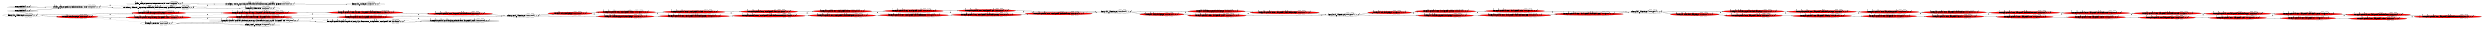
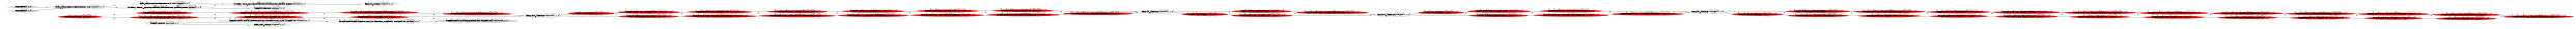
  digraph {
    rankdir=LR
    node [fillcolor=red shape=ellipse style=filled]
    edge [style=bold]
    n1 [label="assertEquals(Optional.of(\"testD\"),second.getField(\"year\"))@@@18@@@['1', '0', '0']"]
    n2 [label="assertEquals(Optional.of(\"testD\"),second.getField(StandardField.YEAR))@@@18@@@['0', '1', '0']"]
    n3 [fillcolor=white label="BibEntry third = bibEntries.get(2)@@@19@@@['1', '1', '0']"]
    n4 [label="assertEquals(StandardEntryType.Article,third.getType())@@@20@@@['0', '1', '0']"]
    n5 [label="assertEquals(\"article\",third.getType())@@@20@@@['1', '0', '0']"]
    n6 [label="assertEquals(Optional.of(\"testX\"),fifth.getField(StandardField.ABSTRACT))@@@28@@@['0', '1', '0']"]
    n7 [label="assertEquals(Optional.of(\"testF\"),fifth.getCiteKeyOptional())@@@29@@@['0', '1', '0']"]
    n8 [label="assertEquals(Optional.of(\"testR\"),fifth.getField(StandardField.DOI))@@@30@@@['0', '1', '0']"]
    n9 [label="assertEquals(Optional.of(\"test7\"),second.getField(StandardField.EDITION))@@@16@@@['0', '1', '0']"]
    n10 [label="assertEquals(Optional.of(\"testJ\"),second.getField(StandardField.JOURNAL))@@@17@@@['0', '1', '0']"]
    n11 [label="assertEquals(Optional.of(\"testU\"),fifth.getField(StandardField.URL))@@@36@@@['0', '1', '0']"]
    n12 [label="assertEquals(Optional.of(\"testV\"),fifth.getField(StandardField.VOLUME))@@@37@@@['0', '1', '0']"]
    n13 [label="assertEquals(StandardEntryType.Misc,first.getType())@@@7@@@['0', '1', '0']"]
    n14 [label="assertEquals(Optional.of(\"testA0 and testA1\"),first.getField(StandardField.AUTHOR))@@@8@@@['0', '1', '0']"]
    n15 [label="assertEquals(Optional.of(\"testE0 and testE1\"),first.getField(StandardField.EDITOR))@@@9@@@['0', '1', '0']"]
    n16 [fillcolor=white label="BibEntry first = entries.get(0)@@@5@@@['0', '0', '1']"]
    n17 [fillcolor=white label="BibEntry second = entries.get(1)@@@6@@@['0', '0', '1']"]
    n18 [fillcolor=white label="assertEquals(2,entries.size())@@@7@@@['0', '0', '1']"]
    n19 [label="assertEquals(Optional.of(\"test8\"),second.getField(\"date\"))@@@15@@@['1', '0', '0']"]
    n20 [label="assertEquals(Optional.of(\"test7\"),second.getField(\"edition\"))@@@16@@@['1', '0', '0']"]
    n21 [label="assertEquals(Optional.of(\"test8\"),second.getField(StandardField.DATE))@@@15@@@['0', '1', '0']"]
    n22 [label="assertEquals(Optional.of(\"testJ\"),second.getField(\"journal\"))@@@17@@@['1', '0', '0']"]
    n23 [label="assertEquals(StandardEntryType.MastersThesis,fifth.getType())@@@27@@@['0', '1', '0']"]
    n24 [label="assertEquals(Optional.of(\"testK\"),fifth.getField(StandardField.KEYWORDS))@@@31@@@['0', '1', '0']"]
    n25 [label="assertEquals(Optional.of(\"testN\"),fifth.getField(\"number\"))@@@33@@@['1', '0', '0']"]
    n26 [label="assertEquals(Optional.of(\"testN\"),fifth.getField(StandardField.NUMBER))@@@33@@@['0', '1', '0']"]
    n27 [label="assertEquals(Optional.of(\"testP\"),fifth.getField(\"pages\"))@@@34@@@['1', '0', '0']"]
    n28 [label="assertEquals(Optional.of(\"testP\"),fifth.getField(StandardField.PAGES))@@@34@@@['0', '1', '0']"]
    n29 [label="assertEquals(Optional.of(\"testI1\"),fifth.getField(\"school\"))@@@35@@@['1', '0', '0']"]
    n30 [label="assertEquals(Optional.of(\"testT\"),first.getField(StandardField.TITLE))@@@10@@@['0', '1', '0']"]
    n31 [fillcolor=white label="BibEntry second = bibEntries.get(1)@@@11@@@['1', '1', '0']"]
    n32 [label="assertEquals(\"misc\",second.getType())@@@12@@@['1', '0', '0']"]
    n33 [label="assertEquals(StandardEntryType.Misc,second.getType())@@@12@@@['0', '1', '0']"]
    n34 [label="assertEquals(\"misc\",first.getType())@@@7@@@['1', '0', '0']"]
    n35 [label="assertEquals(Optional.of(\"testA0 and testA1\"),first.getField(\"author\"))@@@8@@@['1', '0', '0']"]
    n36 [fillcolor=white label="assertEquals(Optional.of(\"Optical and photoelectric spectroscopy of photorefractive Sn2P2S6 crystals\"),first.getField(\"title\"))@@@8@@@['0', '0', '1']"]
    n37 [label="assertEquals(Optional.of(\"testE0 and testE1\"),first.getField(\"editor\"))@@@9@@@['1', '0', '0']"]
    n38 [fillcolor=white label="assertEquals(Optional.of(\"Optical waveguides in Sn2P2S6 by low fluence MeV He+ ion implantation\"),second.getField(\"title\"))@@@9@@@['0', '0', '1']"]
    n39 [fillcolor=lightgray label="assertEquals(Optional.of(\"Journal of Physics-condensed Matter\"),first.getField(\"journal\"))@@@10@@@['0', '0', '1']"]
    n40 [label="assertEquals(Optional.of(\"testT\"),first.getField(\"title\"))@@@10@@@['1', '0', '0']"]
    n41 [label="assertEquals(Optional.of(\"testI1\"),fifth.getField(StandardField.SCHOOL))@@@35@@@['0', '1', '0']"]
    n42 [label="assertEquals(Optional.of(\"testU\"),fifth.getField(\"url\"))@@@36@@@['1', '0', '0']"]
    n43 [label="assertEquals(Optional.of(\"testV\"),fifth.getField(\"volume\"))@@@37@@@['1', '0', '0']"]
    n44 [label="assertEquals(Optional.of(\"testO1\"),fifth.getField(StandardField.NOTE))@@@32@@@['0', '1', '0']"]
    n45 [fillcolor=white label="BibEntry fourth = bibEntries.get(3)@@@22@@@['1', '1', '0']"]
    n46 [label="assertEquals(\"book\",fourth.getType())@@@23@@@['1', '0', '0']"]
    n47 [label="assertEquals(StandardEntryType.Book,fourth.getType())@@@23@@@['0', '1', '0']"]
    n48 [label="assertEquals(Optional.of(\"testI0\"),fourth.getField(\"publisher\"))@@@24@@@['1', '0', '0']"]
    n49 [label="assertEquals(Optional.of(\"testI0\"),fourth.getField(StandardField.PUBLISHER))@@@24@@@['0', '1', '0']"]
    n50 [label="assertEquals(Optional.of(\"testC\"),second.getField(StandardField.ADDRESS))@@@13@@@['0', '1', '0']"]
    n51 [label="assertEquals(Optional.of(\"testB2\"),second.getField(StandardField.BOOKTITLE))@@@14@@@['0', '1', '0']"]
    n52 [fillcolor=white label="Path file = Paths.get(.getResource(\"IsiImporterTestWOS.isi\").toURI())@@@3@@@['0', '0', '1']"]
    n53 [fillcolor=white label="List<BibEntry> entries = importer.importDatabase(file,StandardCharsets.UTF_8).getDatabase().getEntries()@@@4@@@['0', '0', '1']"]
    n54 [fillcolor=white label="Path file = Paths.get(.getResource(\"Endnote.entries.enw\").toURI())@@@3@@@['1', '1', '0']"]
    n55 [fillcolor=white label="List<BibEntry> bibEntries = importer.importDatabase(file,StandardCharsets.UTF_8).getDatabase().getEntries()@@@4@@@['1', '1', '0']"]
    n56 [fillcolor=white label="assertEquals(5,bibEntries.size())@@@5@@@['1', '1', '0']"]
    n57 [label="assertEquals(Optional.of(\"testC\"),second.getField(\"address\"))@@@13@@@['1', '0', '0']"]
    n58 [label="assertEquals(Optional.of(\"testB2\"),second.getField(\"booktitle\"))@@@14@@@['1', '0', '0']"]
    n59 [label="assertEquals(Optional.of(\"testB0\"),third.getField(StandardField.JOURNAL))@@@21@@@['0', '1', '0']"]
    n60 [label="assertEquals(Optional.of(\"testX\"),fifth.getField(\"abstract\"))@@@28@@@['1', '0', '0']"]
    n61 [label="assertEquals(Optional.of(\"testF\"),fifth.getField(\"bibtexkey\"))@@@29@@@['1', '0', '0']"]
    n62 [label="assertEquals(Optional.of(\"testR\"),fifth.getField(\"doi\"))@@@30@@@['1', '0', '0']"]
-   n63 [fillcolor=white label="BibEntry first = bibEntries.get(0)@@@6@@@['1', '1', '0']"]
    n64 [label="assertEquals(Optional.of(\"testK\"),fifth.getField(\"keywords\"))@@@31@@@['1', '0', '0']"]
    n65 [label="assertEquals(Optional.of(\"testB1\"),fourth.getField(\"series\"))@@@25@@@['1', '0', '0']"]
    n66 [label="assertEquals(Optional.of(\"testB1\"),fourth.getField(StandardField.SERIES))@@@25@@@['0', '1', '0']"]
    n67 [fillcolor=white label="BibEntry fifth = bibEntries.get(4)@@@26@@@['1', '1', '0']"]
    n68 [label="assertEquals(\"mastersthesis\",fifth.getType())@@@27@@@['1', '0', '0']"]
    n69 [label="assertEquals(Optional.of(\"testO1\"),fifth.getField(\"note\"))@@@32@@@['1', '0', '0']"]
    n70 [label="assertEquals(Optional.of(\"testB0\"),third.getField(\"journal\"))@@@21@@@['1', '0', '0']"]
    n71 [fillcolor=lightgray label="testImportEntries0['1', '0', '0']" shape=diamond]
    n72 [fillcolor=lightgray label="testImportEntries0['0', '1', '0']" shape=diamond]
    n1 -> n2 [label=0 style=dashed]
    n1 -> n3
    n2 -> n3
    n3 -> n4
    n3 -> n5
    n4 -> n59
    n5 -> n4 [label=0 style=dashed]
    n5 -> n70
    n6 -> n7
    n7 -> n8
    n8 -> n24
    n9 -> n10
    n10 -> n2
    n11 -> n12
    n13 -> n14
    n14 -> n15
    n15 -> n30
-   n17 -> n18
+   n18 -> n17
    n18 -> n36
    n19 -> n20
    n19 -> n21 [label=0 style=dashed]
    n20 -> n9 [label=0 style=dashed]
    n20 -> n22
    n21 -> n9
    n22 -> n1
    n22 -> n10 [label=0 style=dashed]
    n23 -> n6
    n24 -> n44
    n25 -> n26 [label=0 style=dashed]
    n25 -> n27
    n26 -> n28
    n27 -> n28 [label=0 style=dashed]
    n27 -> n29
    n28 -> n41
    n29 -> n41 [label=0 style=dashed]
    n29 -> n42
    n30 -> n31
    n31 -> n32
    n31 -> n33
    n32 -> n33 [label=0 style=dashed]
    n32 -> n57
    n33 -> n50
    n34 -> n13 [label=0 style=dashed]
    n34 -> n18 [label=0 style=dashed]
    n34 -> n35
    n35 -> n14 [label=0 style=dashed]
    n35 -> n36 [label=0 style=dashed]
    n35 -> n37
    n36 -> n38
    n37 -> n15 [label=0 style=dashed]
    n37 -> n38 [label=0 style=dashed]
    n37 -> n40
    n38 -> n39
    n40 -> n30 [label=0 style=dashed]
    n40 -> n31
    n40 -> n39 [label=0 style=dashed]
    n41 -> n11
    n42 -> n11 [label=0 style=dashed]
    n42 -> n43
    n43 -> n12 [label=0 style=dashed]
    n44 -> n26
    n45 -> n46
    n45 -> n47
    n46 -> n47 [label=0 style=dashed]
    n46 -> n48
    n47 -> n49
    n48 -> n49 [label=0 style=dashed]
    n48 -> n65
    n49 -> n66
    n50 -> n51
    n51 -> n21
    n52 -> n53
    n53 -> n16
    n54 -> n52 [label=0 style=dashed]
    n54 -> n55
    n55 -> n53 [label=0 style=dashed]
    n55 -> n56
    n57 -> n50 [label=0 style=dashed]
    n57 -> n58
    n58 -> n19
    n58 -> n51 [label=0 style=dashed]
    n59 -> n45
    n60 -> n6 [label=0 style=dashed]
    n60 -> n61
    n61 -> n7 [label=0 style=dashed]
    n61 -> n62
    n62 -> n8 [label=0 style=dashed]
    n62 -> n64
-   n63 -> n13
-   n63 -> n34
    n64 -> n24 [label=0 style=dashed]
    n64 -> n69
    n65 -> n66 [label=0 style=dashed]
    n65 -> n67
    n66 -> n67
    n67 -> n23
    n67 -> n68
    n68 -> n23 [label=0 style=dashed]
    n68 -> n60
    n69 -> n25
    n69 -> n44 [label=0 style=dashed]
    n70 -> n45
    n70 -> n59 [label=0 style=dashed]
    n71 -> n54
    n72 -> n54
  }
